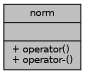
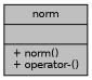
  digraph {
-   n1 [color=black fillcolor=grey75 fontcolor=black fontname=Helvetica fontsize=10 height=0.2 label="{norm\n||+ operator()\l+ operator-()\l}" shape=record style=filled width=0.4]
+   n1 [color=black fillcolor=grey75 fontcolor=black fontname=Helvetica fontsize=10 height=0.2 label="{norm\n||+ norm()\l+ operator-()\l}" shape=record style=filled width=0.4]
  }
